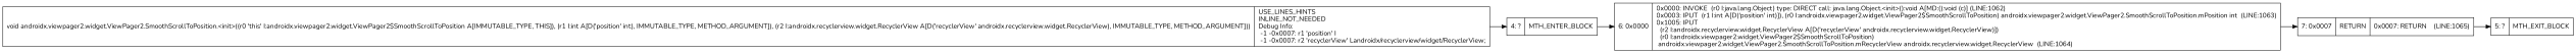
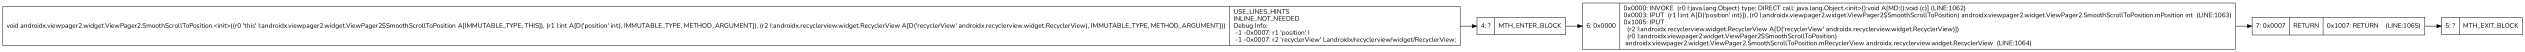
  digraph {
    fontname=Nunito
    rankdir=LR
    node [fontname=Nunito shape=record]
    edge [fontname=Nunito]
    n1 [label="{4\:\ ?|MTH_ENTER_BLOCK\l}"]
    n2 [label="{6\:\ 0x0000|0x0000: INVOKE  (r0 I:java.lang.Object) type: DIRECT call: java.lang.Object.\<init\>():void A[MD:():void (c)] (LINE:1062)\l0x0003: IPUT  (r1 I:int A[D('position' int)]), (r0 I:androidx.viewpager2.widget.ViewPager2$SmoothScrollToPosition) androidx.viewpager2.widget.ViewPager2.SmoothScrollToPosition.mPosition int  (LINE:1063)\l0x1005: IPUT  \l  (r2 I:androidx.recyclerview.widget.RecyclerView A[D('recyclerView' androidx.recyclerview.widget.RecyclerView)])\l  (r0 I:androidx.viewpager2.widget.ViewPager2$SmoothScrollToPosition)\l androidx.viewpager2.widget.ViewPager2.SmoothScrollToPosition.mRecyclerView androidx.recyclerview.widget.RecyclerView  (LINE:1064)\l}"]
-   n3 [label="{7\:\ 0x0007|RETURN\l|0x0007: RETURN    (LINE:1065)\l}"]
+   n3 [label="{7\:\ 0x0007|RETURN\l|0x1007: RETURN    (LINE:1065)\l}"]
    n4 [label="{5\:\ ?|MTH_EXIT_BLOCK\l}"]
    n5 [label="{void androidx.viewpager2.widget.ViewPager2.SmoothScrollToPosition.\<init\>((r0 'this' I:androidx.viewpager2.widget.ViewPager2$SmoothScrollToPosition A[IMMUTABLE_TYPE, THIS]), (r1 I:int A[D('position' int), IMMUTABLE_TYPE, METHOD_ARGUMENT]), (r2 I:androidx.recyclerview.widget.RecyclerView A[D('recyclerView' androidx.recyclerview.widget.RecyclerView), IMMUTABLE_TYPE, METHOD_ARGUMENT]))  | USE_LINES_HINTS\lINLINE_NOT_NEEDED\lDebug Info:\l  \-1 \-0x0007: r1 'position' I\l  \-1 \-0x0007: r2 'recyclerView' Landroidx\/recyclerview\/widget\/RecyclerView;\l}"]
    n1 -> n2
    n2 -> n3
    n3 -> n4
    n5 -> n1
  }
